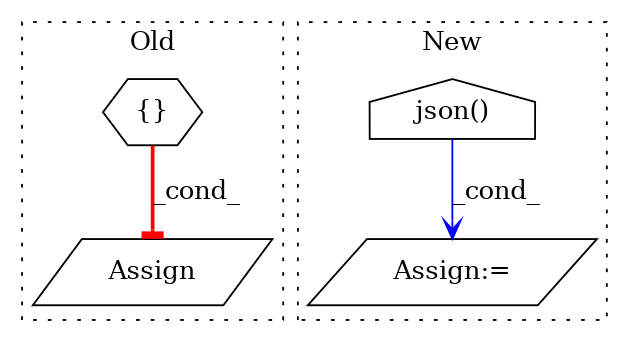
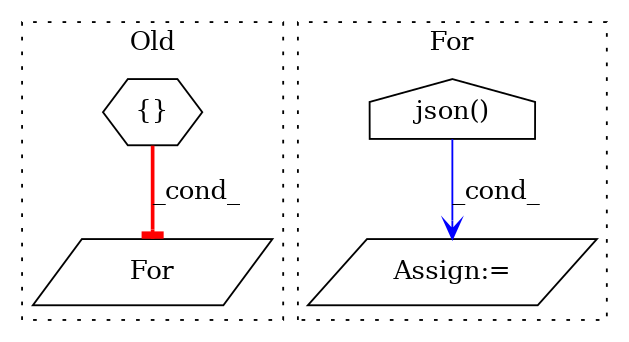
  digraph {
    node [shape=parallelogram]
-   n1 [a=107 l="4,14" label=Assign s="4936,5009"]
+   n1 [a=107 l="4,14" label=For s="4936,5009"]
    n2 [a=59 l="1,0" label="{}" s="4948,5008" shape=hexagon]
    n3 [a=75 l=10 label="json()" s=4920 shape=house]
    n4 [a=68 l=3 label="Assign:=" s=4907]
    subgraph cluster_1 {
      label=Old
      style=dotted
      n1
      n2
    }
    subgraph cluster_2 {
-     label=New
+     label=For
      style=dotted
      n3
      n4
    }
    n2 -> n1 [arrowhead=tee color=red label=_cond_ style=bold]
    n3 -> n4 [arrowhead=vee color=blue label=_cond_ style=solid]
  }
